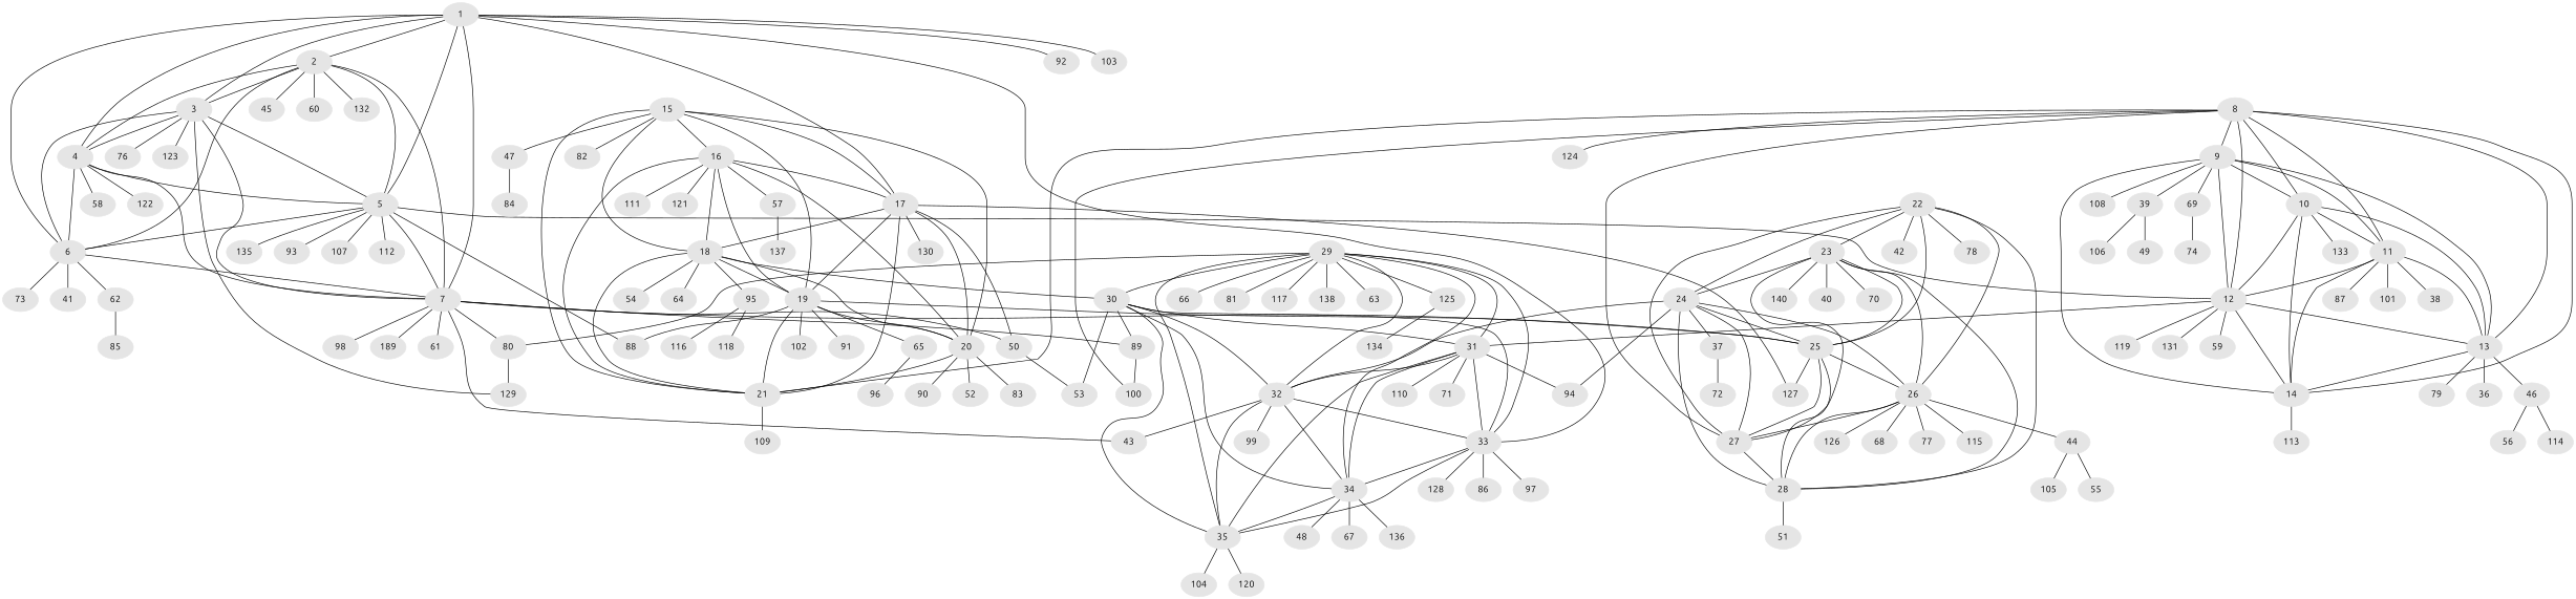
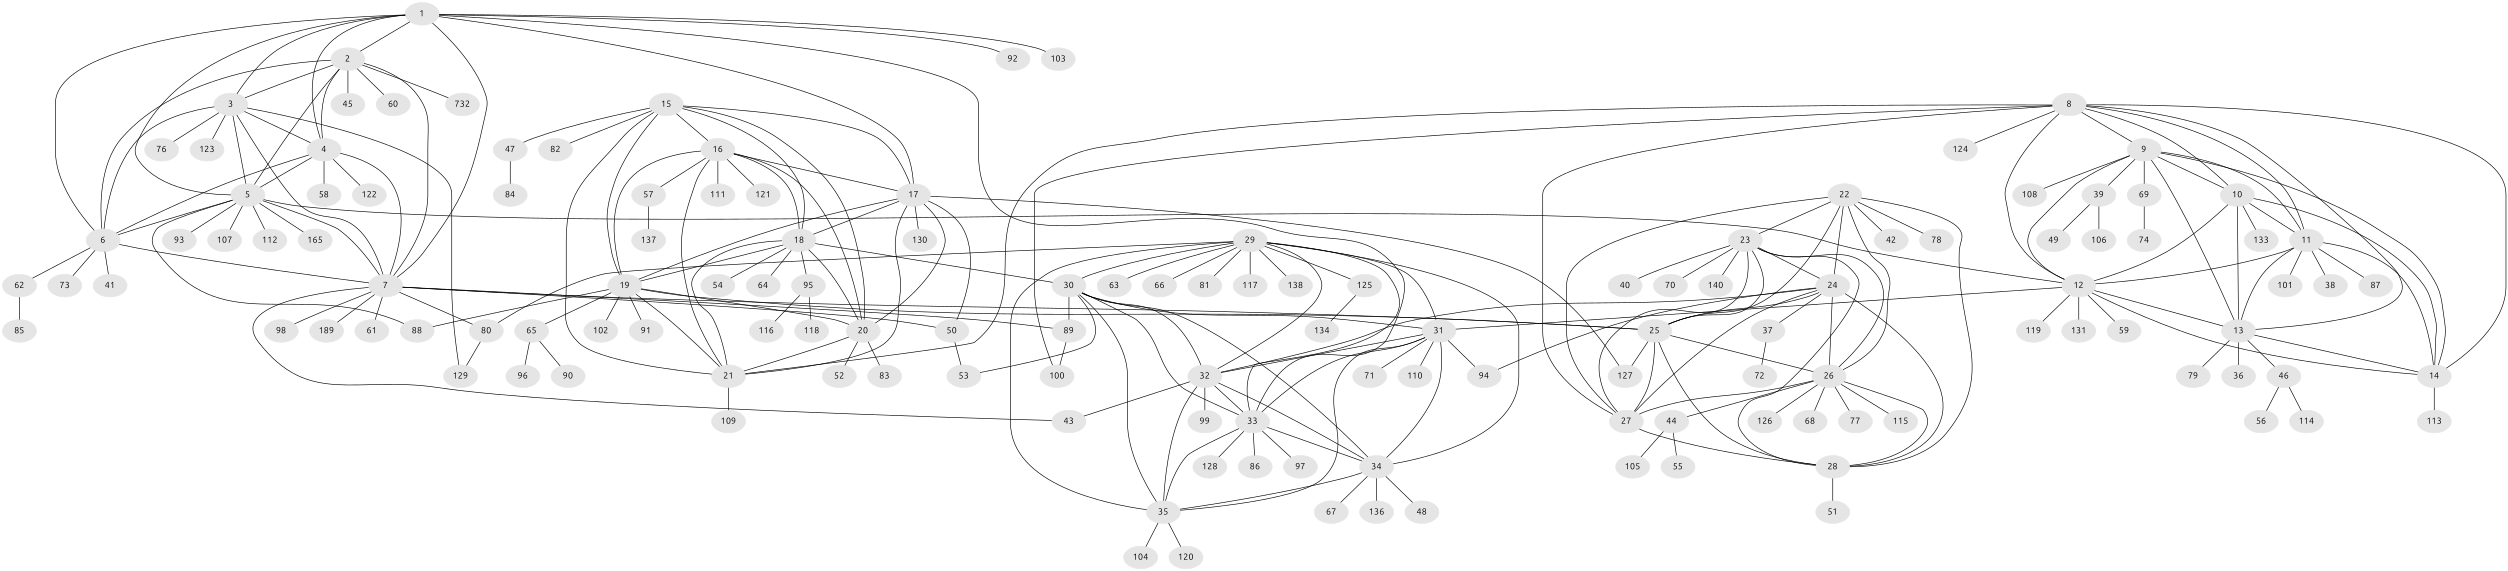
  graph {
    fontname=Ubuntu
    node [color=gray90 fontname=Ubuntu style=filled]
    edge [fontname=Ubuntu]
    1
    2
    3
    4
    5
    6
    7
    17
    33
    92
    103
    45
    60
-   132
+   132 [label=732]
    76
    123
    129
    58
    122
    12
    88
    93
    107
    112
-   135
+   135 [label=165]
    41
    62
    73
    25
    43
    50
    61
    80
    89
    98
    n36 [label=189]
    21
    18
    19
    20
    127
    130
    34
    35
    86
    97
    128
    13
    14
    31
    59
    119
    131
    85
    27
    26
    28
    53
    100
    8
    9
    10
    11
    124
    39
    69
    108
    133
    38
    87
    101
    36
    46
    79
    113
    109
    49
    106
    74
    32
    94
    71
    110
    56
    114
    15
    16
    47
    82
    57
    111
    121
    30
    54
    64
    95
    65
    91
    102
    52
    83
    90
    84
    137
    116
    118
    96
    22
    23
    24
    42
    78
    40
    70
    140
    37
    44
    68
    77
    115
    126
    51
    99
    72
    55
    105
    29
    63
    66
    81
    117
    125
    138
    48
    67
    136
    104
    120
    134
    1 -- 2
    1 -- 3
    1 -- 4
    1 -- 5
    1 -- 6
    1 -- 7
    1 -- 17
    1 -- 33
    1 -- 92
    1 -- 103
    2 -- 3
    2 -- 4
    2 -- 5
    2 -- 6
    2 -- 7
    2 -- 45
    2 -- 60
    2 -- 132
    3 -- 4
    3 -- 5
    3 -- 6
    3 -- 7
    3 -- 76
    3 -- 123
    3 -- 129
    4 -- 5
    4 -- 6
    4 -- 7
    4 -- 58
    4 -- 122
    5 -- 6
    5 -- 7
    5 -- 12
    5 -- 88
    5 -- 93
    5 -- 107
    5 -- 112
    5 -- 135
    6 -- 7
    6 -- 41
    6 -- 62
    6 -- 73
    7 -- 25
    7 -- 43
    7 -- 50
    7 -- 61
    7 -- 80
    7 -- 89
    7 -- 98
    7 -- n36
    17 -- 50
    17 -- 21
    17 -- 18
    17 -- 19
    17 -- 20
    17 -- 127
    17 -- 130
    33 -- 34
    33 -- 35
    33 -- 86
    33 -- 97
    33 -- 128
    12 -- 13
    12 -- 14
    12 -- 31
    12 -- 59
    12 -- 119
    12 -- 131
    62 -- 85
    25 -- 127
    25 -- 27
    25 -- 26
    25 -- 28
    50 -- 53
    80 -- 129
    89 -- 100
    21 -- 109
    18 -- 21
    18 -- 19
    18 -- 20
    18 -- 30
    18 -- 54
    18 -- 64
    18 -- 95
    19 -- 88
    19 -- 25
    19 -- 21
    19 -- 20
    19 -- 65
    19 -- 91
    19 -- 102
    20 -- 21
    20 -- 52
    20 -- 83
-   20 -- 90
+   65 -- 90
    34 -- 35
    34 -- 48
    34 -- 67
    34 -- 136
    35 -- 104
    35 -- 120
    13 -- 14
    13 -- 36
    13 -- 46
    13 -- 79
    14 -- 113
    31 -- 33
    31 -- 34
    31 -- 35
    31 -- 32
    31 -- 94
    31 -- 71
    31 -- 110
    27 -- 28
    26 -- 27
    26 -- 28
    26 -- 44
    26 -- 68
    26 -- 77
    26 -- 115
    26 -- 126
    28 -- 51
    8 -- 12
    8 -- 21
    8 -- 13
    8 -- 14
    8 -- 27
    8 -- 100
    8 -- 9
    8 -- 10
    8 -- 11
    8 -- 124
    9 -- 12
    9 -- 13
    9 -- 14
    9 -- 10
    9 -- 11
    9 -- 39
    9 -- 69
    9 -- 108
    10 -- 12
    10 -- 13
    10 -- 14
    10 -- 11
    10 -- 133
    11 -- 12
    11 -- 13
    11 -- 14
    11 -- 38
    11 -- 87
    11 -- 101
    39 -- 49
    39 -- 106
    69 -- 74
    46 -- 56
    46 -- 114
    32 -- 33
    32 -- 43
    32 -- 34
    32 -- 35
    32 -- 99
    15 -- 17
    15 -- 21
    15 -- 18
    15 -- 19
    15 -- 20
    15 -- 16
    15 -- 47
    15 -- 82
    16 -- 17
    16 -- 21
    16 -- 18
    16 -- 19
    16 -- 20
    16 -- 57
    16 -- 111
    16 -- 121
    47 -- 84
    57 -- 137
    30 -- 33
    30 -- 89
    30 -- 34
    30 -- 35
    30 -- 31
    30 -- 53
    30 -- 32
    95 -- 116
    95 -- 118
    65 -- 96
    22 -- 25
    22 -- 27
    22 -- 26
    22 -- 28
    22 -- 23
    22 -- 24
    22 -- 42
    22 -- 78
    23 -- 25
    23 -- 27
    23 -- 26
    23 -- 28
    23 -- 24
    23 -- 40
    23 -- 70
    23 -- 140
    24 -- 25
    24 -- 27
    24 -- 26
    24 -- 28
    24 -- 32
    24 -- 94
    24 -- 37
    37 -- 72
    44 -- 55
    44 -- 105
    29 -- 33
    29 -- 80
    29 -- 34
    29 -- 35
    29 -- 31
    29 -- 32
    29 -- 30
    29 -- 63
    29 -- 66
    29 -- 81
    29 -- 117
    29 -- 125
    29 -- 138
    125 -- 134
  }
